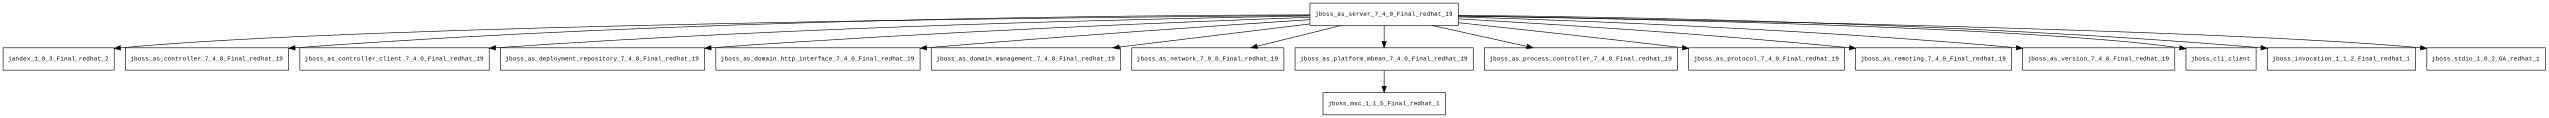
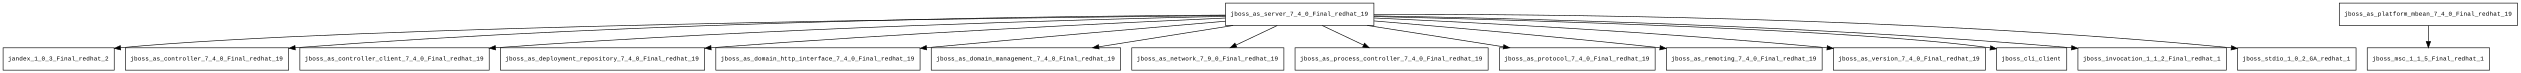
  digraph {
    fontname="Liberation Mono"
    node [fontname="Liberation Mono" fontsize=10.0 shape=box]
    edge [fontname="Liberation Mono"]
    jboss_as_server_7_4_0_Final_redhat_19
    jandex_1_0_3_Final_redhat_2
    jboss_as_controller_7_4_0_Final_redhat_19
    jboss_as_controller_client_7_4_0_Final_redhat_19
    jboss_as_deployment_repository_7_4_0_Final_redhat_19
    jboss_as_domain_http_interface_7_4_0_Final_redhat_19
    jboss_as_domain_management_7_4_0_Final_redhat_19
    n8 [label=jboss_as_network_7_9_0_Final_redhat_19]
    jboss_as_platform_mbean_7_4_0_Final_redhat_19
    jboss_as_process_controller_7_4_0_Final_redhat_19
    jboss_as_protocol_7_4_0_Final_redhat_19
    jboss_as_remoting_7_4_0_Final_redhat_19
    jboss_as_version_7_4_0_Final_redhat_19
    jboss_cli_client
    jboss_invocation_1_1_2_Final_redhat_1
    jboss_stdio_1_0_2_GA_redhat_1
    jboss_msc_1_1_5_Final_redhat_1
    jboss_as_server_7_4_0_Final_redhat_19 -> jandex_1_0_3_Final_redhat_2
    jboss_as_server_7_4_0_Final_redhat_19 -> jboss_as_controller_7_4_0_Final_redhat_19
    jboss_as_server_7_4_0_Final_redhat_19 -> jboss_as_controller_client_7_4_0_Final_redhat_19
    jboss_as_server_7_4_0_Final_redhat_19 -> jboss_as_deployment_repository_7_4_0_Final_redhat_19
    jboss_as_server_7_4_0_Final_redhat_19 -> jboss_as_domain_http_interface_7_4_0_Final_redhat_19
    jboss_as_server_7_4_0_Final_redhat_19 -> jboss_as_domain_management_7_4_0_Final_redhat_19
    jboss_as_server_7_4_0_Final_redhat_19 -> n8
-   jboss_as_server_7_4_0_Final_redhat_19 -> jboss_as_platform_mbean_7_4_0_Final_redhat_19
    jboss_as_server_7_4_0_Final_redhat_19 -> jboss_as_process_controller_7_4_0_Final_redhat_19
    jboss_as_server_7_4_0_Final_redhat_19 -> jboss_as_protocol_7_4_0_Final_redhat_19
    jboss_as_server_7_4_0_Final_redhat_19 -> jboss_as_remoting_7_4_0_Final_redhat_19
    jboss_as_server_7_4_0_Final_redhat_19 -> jboss_as_version_7_4_0_Final_redhat_19
    jboss_as_server_7_4_0_Final_redhat_19 -> jboss_cli_client
    jboss_as_server_7_4_0_Final_redhat_19 -> jboss_invocation_1_1_2_Final_redhat_1
    jboss_as_server_7_4_0_Final_redhat_19 -> jboss_stdio_1_0_2_GA_redhat_1
    jboss_as_platform_mbean_7_4_0_Final_redhat_19 -> jboss_msc_1_1_5_Final_redhat_1
  }
